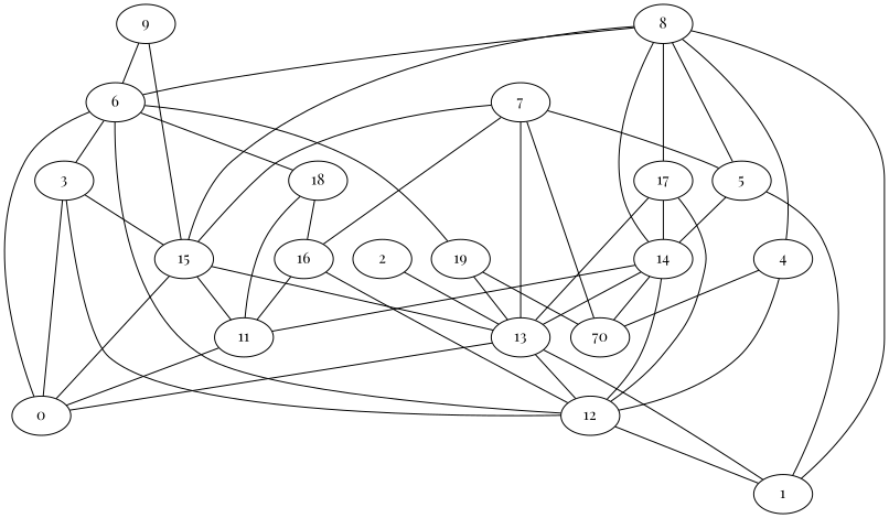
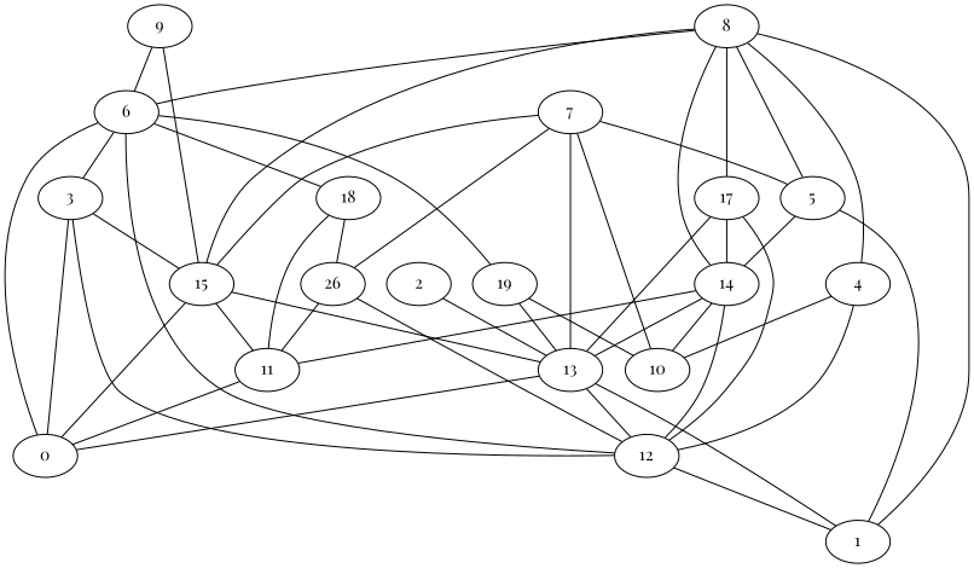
  digraph {
    fontname="Playfair Display"
    node [fontname="Playfair Display"]
    edge [color=black dir=none fontname="Playfair Display"]
    5
    1
    14
-   10 [label=70]
+   10
    13
    12
    11
    2
    0
    7
-   16
+   16 [label=26]
    15
    17
    9
    6
    18
    3
    8
    4
    19
    subgraph sub_1 {
      5
      1
      14
      10
      13
      12
      11
      2
      0
      7
      16
      15
      17
      9
      6
      18
      3
      8
      4
      19
    }
    5 -> 1
    5 -> 14
    14 -> 10
    14 -> 13
    14 -> 12
    14 -> 11
    13 -> 1
    13 -> 12
    13 -> 0
    12 -> 1
    11 -> 0
    2 -> 13
    7 -> 5
    7 -> 10
    7 -> 13
    7 -> 16
    7 -> 15
    16 -> 12
    16 -> 11
    15 -> 13
    15 -> 11
    15 -> 0
    17 -> 14
    17 -> 13
    17 -> 12
    9 -> 15
    9 -> 6
    6 -> 12
    6 -> 0
    6 -> 18
    6 -> 3
    6 -> 19
    18 -> 11
    18 -> 16
    3 -> 12
    3 -> 0
    3 -> 15
    8 -> 5
    8 -> 1
    8 -> 14
    8 -> 15
    8 -> 17
    8 -> 6
    8 -> 4
    4 -> 10
    4 -> 12
    19 -> 10
    19 -> 13
  }
